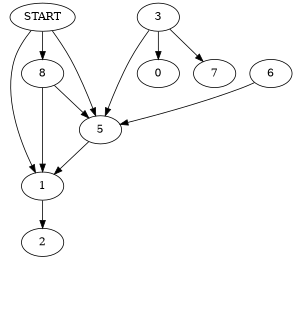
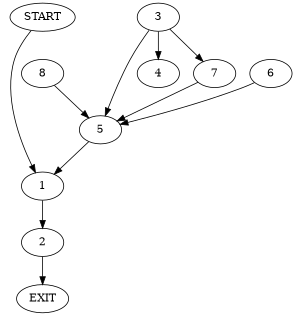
  digraph {
    n1 [label=START]
    1
    8
    2
    5
+   n6 [label=EXIT]
    3
-   4 [label=0]
+   4
    7
    6
    n1 -> 1
-   n1 -> 8
    1 -> 2
-   8 -> 1
    8 -> 5
+   2 -> n6
    5 -> 1
    3 -> 5
    3 -> 4
    3 -> 7
-   n1 -> 5
+   7 -> 5
    6 -> 5
  }
